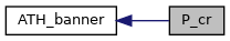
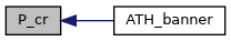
  digraph {
    rankdir=LR
    node [color=black fontname=Helvetica fontsize=10 shape=record style=filled]
    n1 [fillcolor=grey75 fontcolor=black height=0.2 label=P_cr width=0.4]
    n2 [fillcolor=white height=0.2 label=ATH_banner width=0.4]
-   n2 -> n1 [color=midnightblue dir=back fontname=Helvetica fontsize=10 labelfontname=Helvetica labelfontsize=10 style=solid]
+   n1 -> n2 [color=midnightblue dir=back fontname=Helvetica fontsize=10 labelfontname=Helvetica labelfontsize=10 style=solid]
  }
